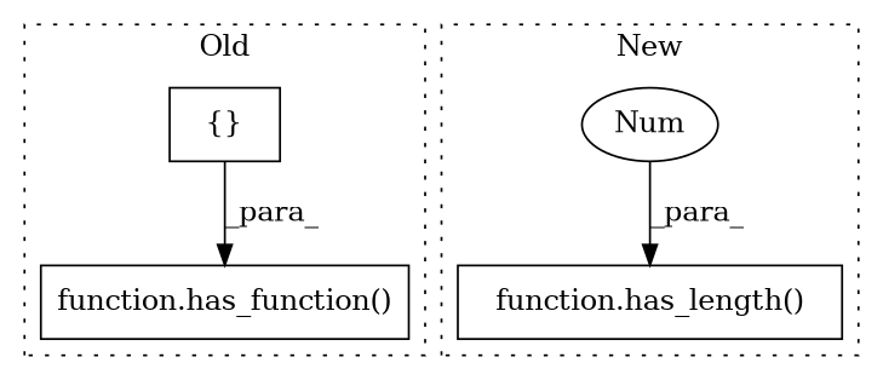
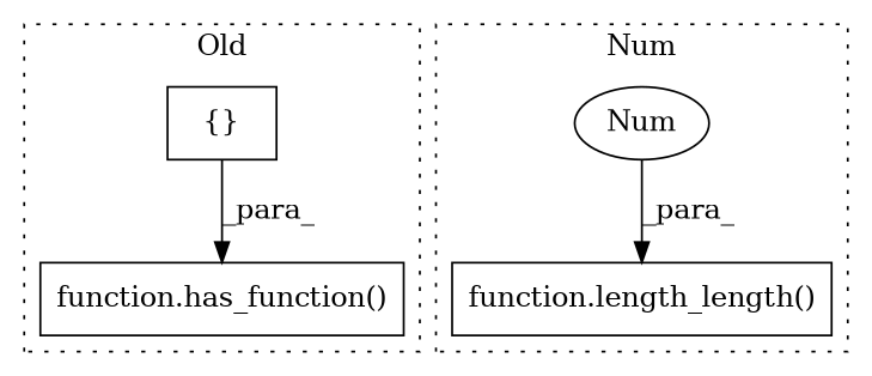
  digraph {
    node [a=75 shape=box]
    n1 [a=95 l="18,15" label="{}" s="1118,1195"]
    n2 [l="12,1" label="function.has_function()" s="1106,1210"]
-   n3 [l="11,1" label="function.has_length()" s="1102,1114"]
+   n3 [l="11,1" label="function.length_length()" s="1102,1114"]
    n4 [a=76 l=1 label=Num s=1113 shape=ellipse]
    subgraph cluster_1 {
      label=Old
      style=dotted
      n1
      n2
    }
    subgraph cluster_2 {
-     label=New
+     label=Num
      style=dotted
      n3
      n4
    }
    n1 -> n2 [label=_para_]
    n4 -> n3 [label=_para_]
  }
